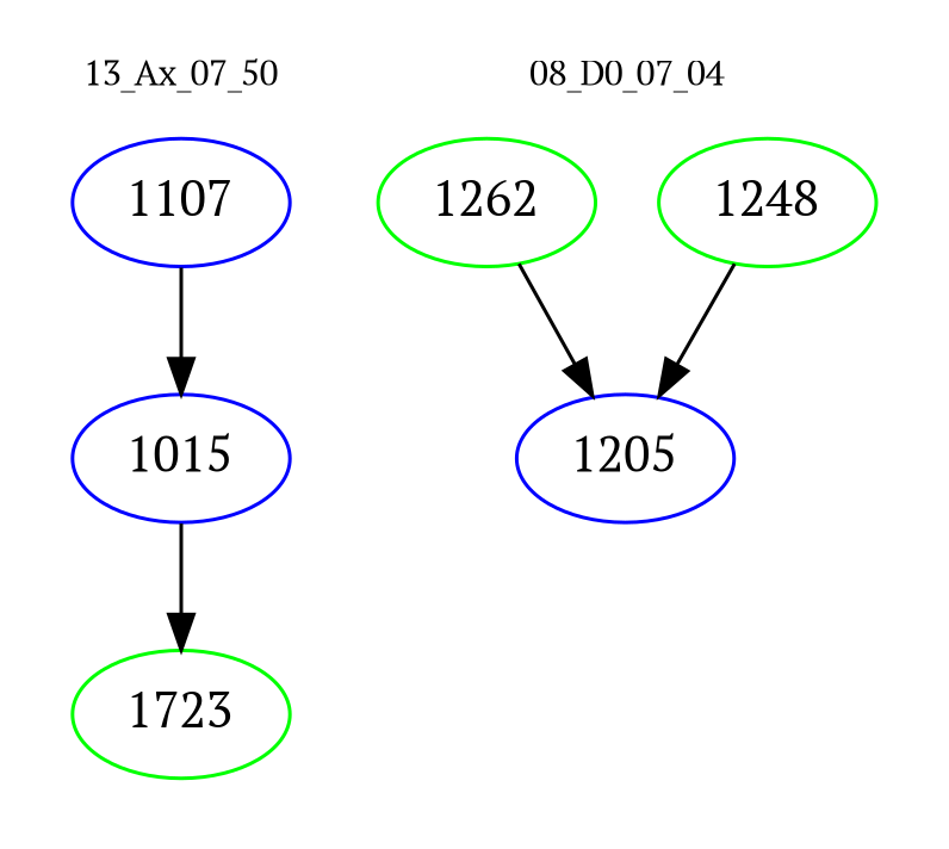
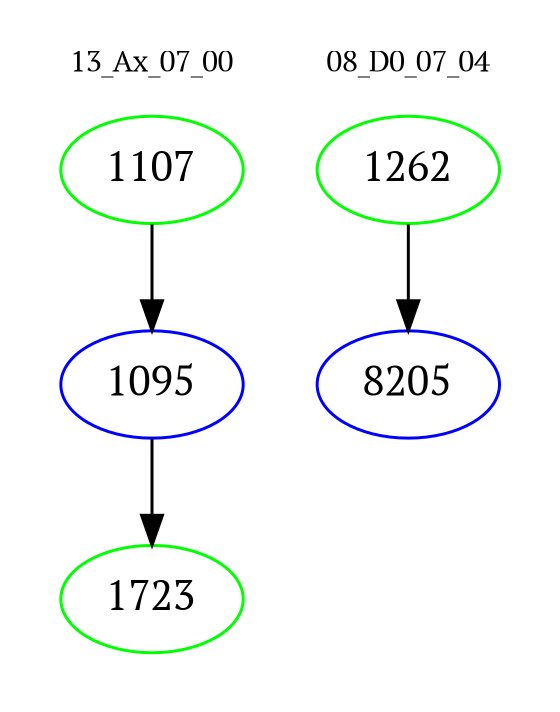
  digraph {
    fontname="PT Serif"
    node [color=green fontname="PT Serif"]
    edge [color=black fontname="PT Serif"]
-   n1 [color=blue label=1107]
-   n2 [color=blue label=1015]
+   n1 [label=1107]
+   n2 [color=blue label=1095]
    n3 [label=1723]
-   n4 [label=1248]
-   n5 [color=blue label=1205]
+   n5 [color=blue label=8205]
    n6 [label=1262]
    subgraph cluster_1 {
      color=white
      fontsize=10
-     label="13_Ax_07_50"
+     label="13_Ax_07_00"
      n1
      n2
      n3
    }
    subgraph cluster_2 {
      color=white
      fontsize=10
      label="08_D0_07_04"
-     n4
      n5
      n6
    }
    n1 -> n2
    n2 -> n3
-   n4 -> n5
    n6 -> n5
  }
